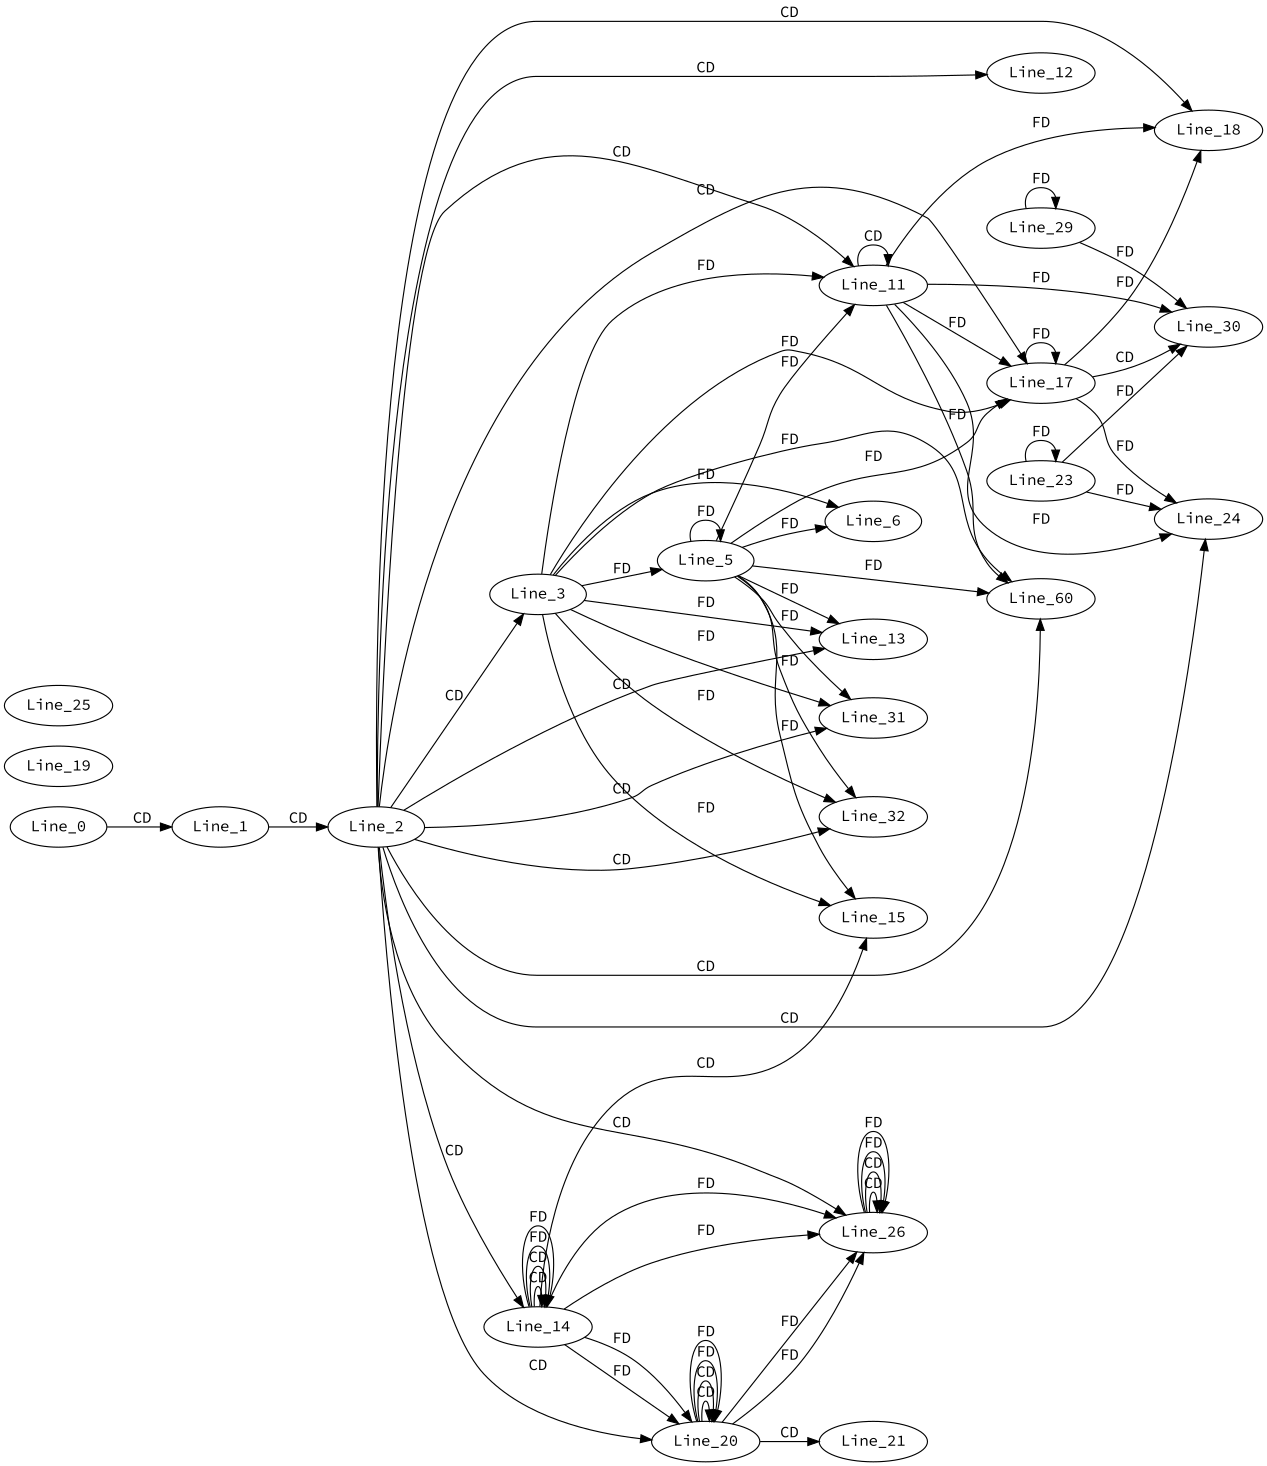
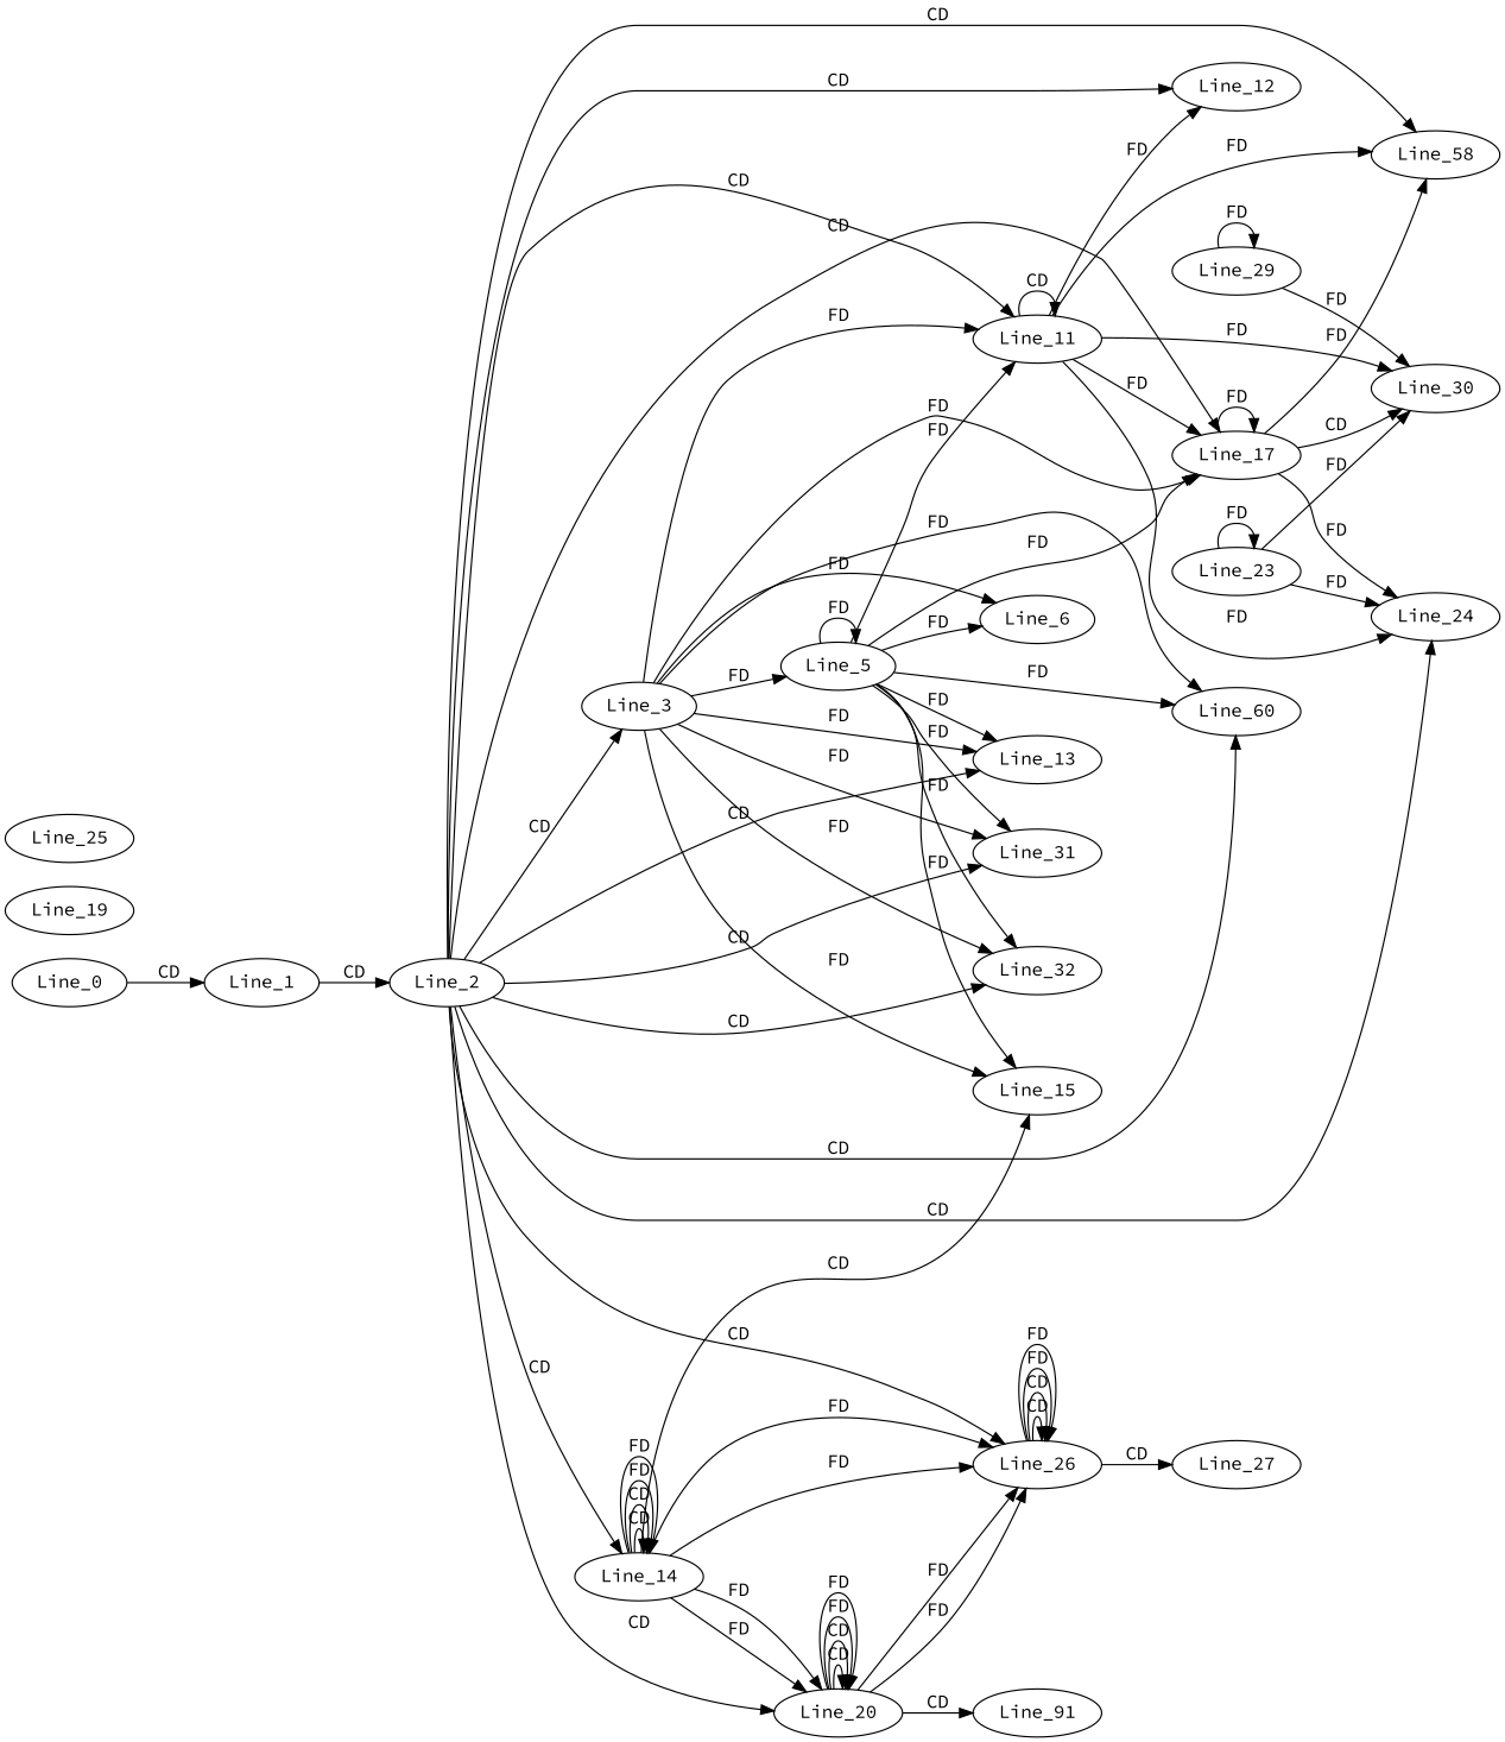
  digraph {
    fontname="Source Code Pro"
    rankdir=LR
    node [fontname="Source Code Pro"]
    edge [fontname="Source Code Pro"]
    Line_0
    Line_1
    Line_2
    Line_3
    n5 [label=Line_60]
    Line_11
    Line_12
    Line_13
    Line_14
    Line_17
-   Line_18
+   Line_18 [label=Line_58]
    Line_20
    Line_24
    Line_26
    Line_31
    Line_32
    Line_5
    Line_6
    Line_15
    Line_30
-   Line_21
+   Line_21 [label=Line_91]
+   Line_27
    Line_19
    Line_23
    Line_25
    Line_29
    Line_0 -> Line_1 [label=CD]
    Line_1 -> Line_2 [label=CD]
    Line_2 -> Line_3 [label=CD]
    Line_2 -> n5 [label=CD]
    Line_2 -> Line_11 [label=CD]
    Line_2 -> Line_12 [label=CD]
    Line_2 -> Line_13 [label=CD]
    Line_2 -> Line_14 [label=CD]
    Line_2 -> Line_17 [label=CD]
    Line_2 -> Line_18 [label=CD]
    Line_2 -> Line_20 [label=CD]
    Line_2 -> Line_24 [label=CD]
    Line_2 -> Line_26 [label=CD]
    Line_2 -> Line_31 [label=CD]
    Line_2 -> Line_32 [label=CD]
    Line_3 -> n5 [label=FD]
    Line_3 -> Line_11 [label=FD]
    Line_3 -> Line_13 [label=FD]
    Line_3 -> Line_17 [label=FD]
    Line_3 -> Line_31 [label=FD]
    Line_3 -> Line_32 [label=FD]
    Line_3 -> Line_5 [label=FD]
    Line_3 -> Line_6 [label=FD]
    Line_3 -> Line_15 [label=FD]
    Line_11 -> Line_11 [label=CD]
-   Line_11 -> n5 [label=FD]
+   Line_11 -> Line_12 [label=FD]
    Line_11 -> Line_17 [label=FD]
    Line_11 -> Line_18 [label=FD]
    Line_11 -> Line_24 [label=FD]
    Line_11 -> Line_30 [label=FD]
    Line_14 -> Line_14 [label=CD]
    Line_14 -> Line_14 [label=CD]
    Line_14 -> Line_14 [label=FD]
    Line_14 -> Line_14 [label=FD]
    Line_14 -> Line_20 [label=FD]
    Line_14 -> Line_20 [label=FD]
    Line_14 -> Line_26 [label=FD]
    Line_14 -> Line_26 [label=FD]
    Line_14 -> Line_15 [label=CD]
    Line_17 -> Line_17 [label=FD]
    Line_17 -> Line_18 [label=FD]
    Line_17 -> Line_24 [label=FD]
    Line_17 -> Line_30 [label=CD]
    Line_20 -> Line_20 [label=CD]
    Line_20 -> Line_20 [label=CD]
    Line_20 -> Line_20 [label=FD]
    Line_20 -> Line_20 [label=FD]
    Line_20 -> Line_26 [label=FD]
    Line_20 -> Line_26 [label=FD]
    Line_20 -> Line_21 [label=CD]
    Line_26 -> Line_26 [label=CD]
    Line_26 -> Line_26 [label=CD]
    Line_26 -> Line_26 [label=FD]
    Line_26 -> Line_26 [label=FD]
+   Line_26 -> Line_27 [label=CD]
    Line_5 -> n5 [label=FD]
    Line_5 -> Line_11 [label=FD]
    Line_5 -> Line_13 [label=FD]
    Line_5 -> Line_17 [label=FD]
    Line_5 -> Line_31 [label=FD]
    Line_5 -> Line_32 [label=FD]
    Line_5 -> Line_5 [label=FD]
    Line_5 -> Line_6 [label=FD]
    Line_5 -> Line_15 [label=FD]
    Line_23 -> Line_24 [label=FD]
    Line_23 -> Line_30 [label=FD]
    Line_23 -> Line_23 [label=FD]
    Line_29 -> Line_30 [label=FD]
    Line_29 -> Line_29 [label=FD]
  }
